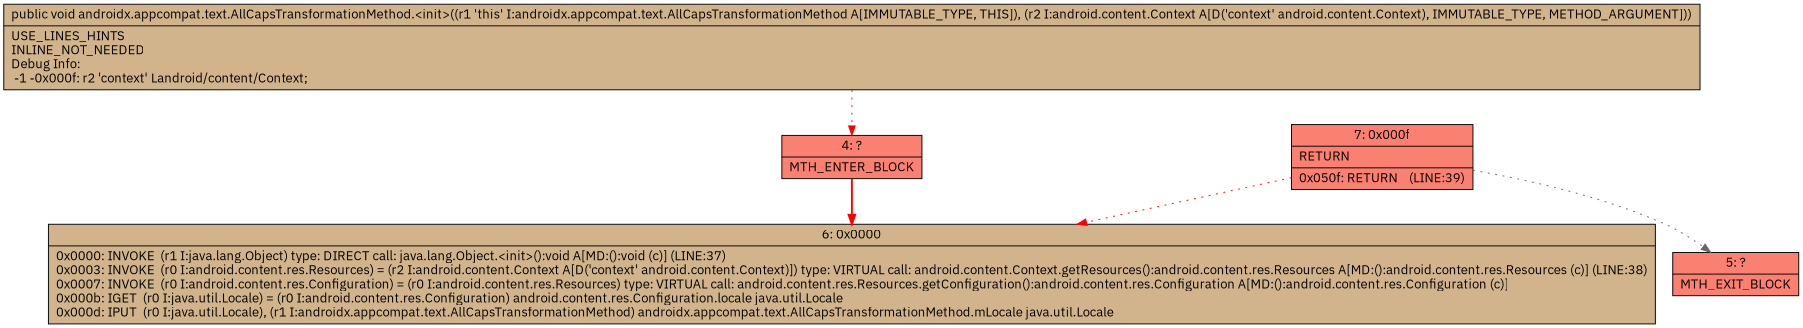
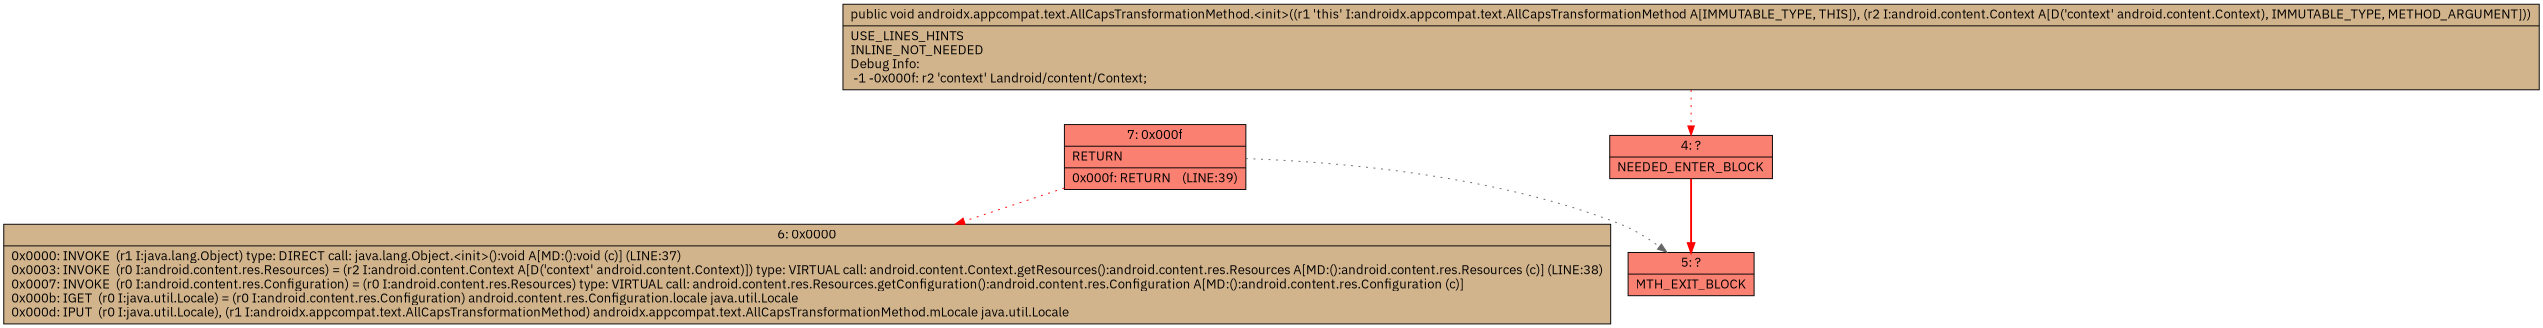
  digraph {
    fontname="IBM Plex Sans"
    node [fillcolor=salmon fontname="IBM Plex Sans" shape=record style=filled]
    edge [color=red fontname="IBM Plex Sans" style=dotted]
-   n1 [label="{4\:\ ?|MTH_ENTER_BLOCK\l}"]
+   n1 [label="{4\:\ ?|NEEDED_ENTER_BLOCK\l}"]
    n2 [fillcolor=tan label="{6\:\ 0x0000|0x0000: INVOKE  (r1 I:java.lang.Object) type: DIRECT call: java.lang.Object.\<init\>():void A[MD:():void (c)] (LINE:37)\l0x0003: INVOKE  (r0 I:android.content.res.Resources) = (r2 I:android.content.Context A[D('context' android.content.Context)]) type: VIRTUAL call: android.content.Context.getResources():android.content.res.Resources A[MD:():android.content.res.Resources (c)] (LINE:38)\l0x0007: INVOKE  (r0 I:android.content.res.Configuration) = (r0 I:android.content.res.Resources) type: VIRTUAL call: android.content.res.Resources.getConfiguration():android.content.res.Configuration A[MD:():android.content.res.Configuration (c)]\l0x000b: IGET  (r0 I:java.util.Locale) = (r0 I:android.content.res.Configuration) android.content.res.Configuration.locale java.util.Locale \l0x000d: IPUT  (r0 I:java.util.Locale), (r1 I:androidx.appcompat.text.AllCapsTransformationMethod) androidx.appcompat.text.AllCapsTransformationMethod.mLocale java.util.Locale \l}"]
-   n3 [label="{7\:\ 0x000f|RETURN\l|0x050f: RETURN    (LINE:39)\l}"]
+   n3 [label="{7\:\ 0x000f|RETURN\l|0x000f: RETURN    (LINE:39)\l}"]
    n4 [label="{5\:\ ?|MTH_EXIT_BLOCK\l}"]
    n5 [fillcolor=tan label="{public void androidx.appcompat.text.AllCapsTransformationMethod.\<init\>((r1 'this' I:androidx.appcompat.text.AllCapsTransformationMethod A[IMMUTABLE_TYPE, THIS]), (r2 I:android.content.Context A[D('context' android.content.Context), IMMUTABLE_TYPE, METHOD_ARGUMENT]))  | USE_LINES_HINTS\lINLINE_NOT_NEEDED\lDebug Info:\l  \-1 \-0x000f: r2 'context' Landroid\/content\/Context;\l}"]
-   n1 -> n2 [style=bold]
+   n1 -> n4 [style=bold]
    n3 -> n2
    n3 -> n4 [color=gray40]
    n5 -> n1
  }
